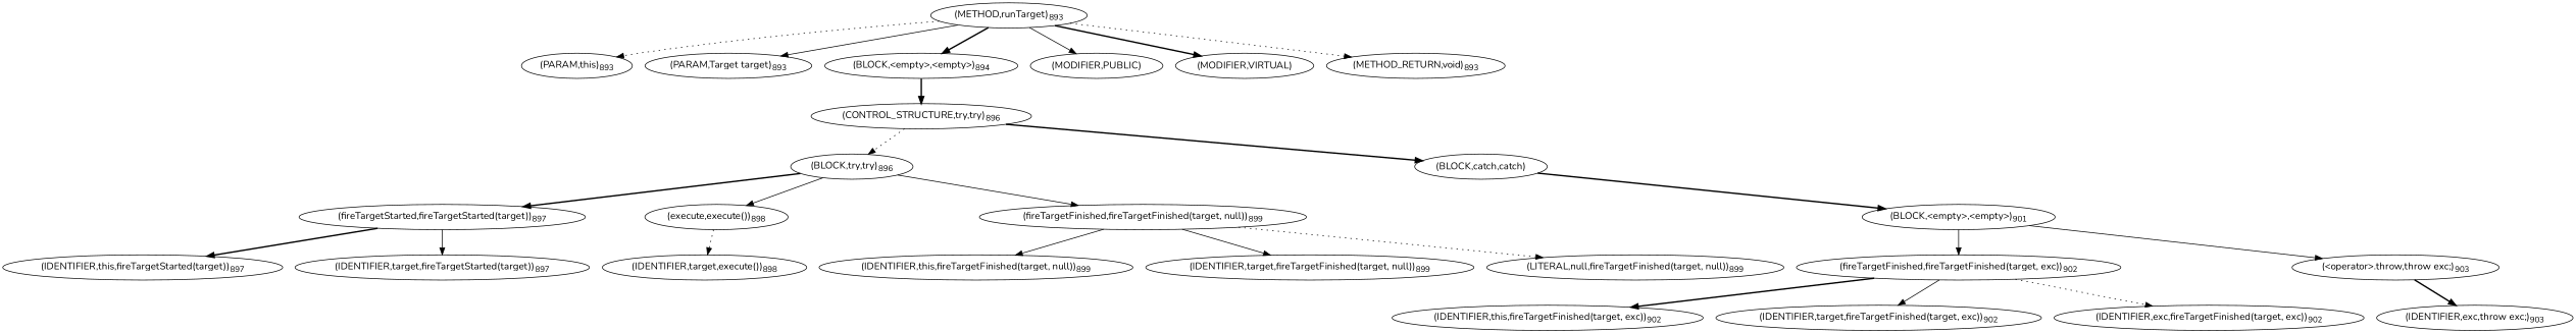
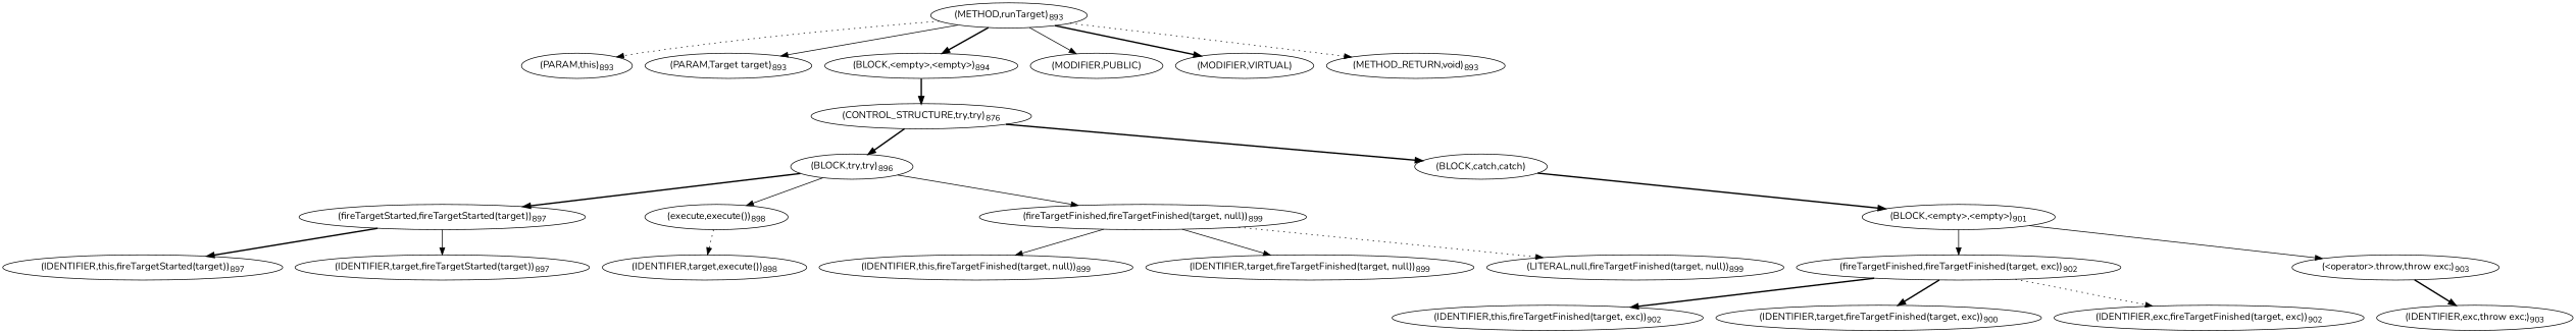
  digraph {
    fontname=Nunito
    node [fontname=Nunito]
    edge [fontname=Nunito style=bold]
    n1 [label=<(METHOD,runTarget)<SUB>893</SUB>>]
    n2 [label=<(PARAM,this)<SUB>893</SUB>>]
    n3 [label=<(PARAM,Target target)<SUB>893</SUB>>]
    n4 [label=<(BLOCK,&lt;empty&gt;,&lt;empty&gt;)<SUB>894</SUB>>]
    n5 [label=<(MODIFIER,PUBLIC)>]
    n6 [label=<(MODIFIER,VIRTUAL)>]
    n7 [label=<(METHOD_RETURN,void)<SUB>893</SUB>>]
-   n8 [label=<(CONTROL_STRUCTURE,try,try)<SUB>896</SUB>>]
+   n8 [label=<(CONTROL_STRUCTURE,try,try)<SUB>876</SUB>>]
    n9 [label=<(BLOCK,try,try)<SUB>896</SUB>>]
    n10 [label=<(BLOCK,catch,catch)>]
    n11 [label=<(fireTargetStarted,fireTargetStarted(target))<SUB>897</SUB>>]
    n12 [label=<(execute,execute())<SUB>898</SUB>>]
    n13 [label=<(fireTargetFinished,fireTargetFinished(target, null))<SUB>899</SUB>>]
    n14 [label=<(BLOCK,&lt;empty&gt;,&lt;empty&gt;)<SUB>901</SUB>>]
    n15 [label=<(IDENTIFIER,this,fireTargetStarted(target))<SUB>897</SUB>>]
    n16 [label=<(IDENTIFIER,target,fireTargetStarted(target))<SUB>897</SUB>>]
    n17 [label=<(IDENTIFIER,target,execute())<SUB>898</SUB>>]
    n18 [label=<(IDENTIFIER,this,fireTargetFinished(target, null))<SUB>899</SUB>>]
    n19 [label=<(IDENTIFIER,target,fireTargetFinished(target, null))<SUB>899</SUB>>]
    n20 [label=<(LITERAL,null,fireTargetFinished(target, null))<SUB>899</SUB>>]
    n21 [label=<(fireTargetFinished,fireTargetFinished(target, exc))<SUB>902</SUB>>]
    n22 [label=<(&lt;operator&gt;.throw,throw exc;)<SUB>903</SUB>>]
    n23 [label=<(IDENTIFIER,this,fireTargetFinished(target, exc))<SUB>902</SUB>>]
-   n24 [label=<(IDENTIFIER,target,fireTargetFinished(target, exc))<SUB>902</SUB>>]
+   n24 [label=<(IDENTIFIER,target,fireTargetFinished(target, exc))<SUB>900</SUB>>]
    n25 [label=<(IDENTIFIER,exc,fireTargetFinished(target, exc))<SUB>902</SUB>>]
    n26 [label=<(IDENTIFIER,exc,throw exc;)<SUB>903</SUB>>]
    n1 -> n2 [style=dotted]
    n1 -> n3 [style=solid]
    n1 -> n4
    n1 -> n5 [style=solid]
    n1 -> n6
    n1 -> n7 [style=dotted]
    n4 -> n8
-   n8 -> n9 [style=dotted]
+   n8 -> n9
    n8 -> n10
    n9 -> n11
    n9 -> n12 [style=solid]
    n9 -> n13 [style=solid]
    n10 -> n14
    n11 -> n15
    n11 -> n16 [style=solid]
    n12 -> n17 [style=dotted]
    n13 -> n18 [style=solid]
    n13 -> n19 [style=solid]
    n13 -> n20 [style=dotted]
    n14 -> n21 [style=solid]
    n14 -> n22 [style=solid]
    n21 -> n23
-   n21 -> n24 [style=solid]
+   n21 -> n24
    n21 -> n25 [style=dotted]
    n22 -> n26
  }
